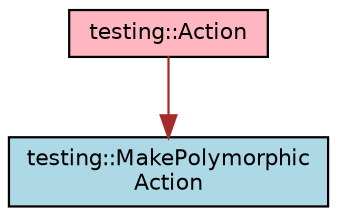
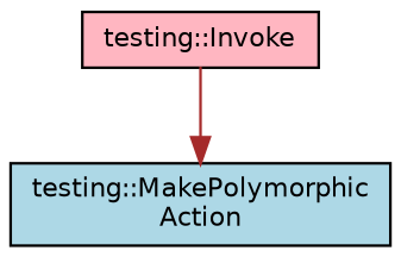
  digraph {
    rankdir=TB
    node [color=black fontname=Helvetica fontsize=10 shape=record style=filled]
-   n1 [fillcolor=lightpink fontcolor=black height=0.2 label="testing::Action" width=0.4]
+   n1 [fillcolor=lightpink fontcolor=black height=0.2 label="testing::Invoke" width=0.4]
    n2 [fillcolor=lightblue height=0.2 label="testing::MakePolymorphic\lAction" width=0.4]
    n1 -> n2 [color=brown fontname=Helvetica fontsize=10 labelfontname=Helvetica labelfontsize=10 style=solid]
  }
